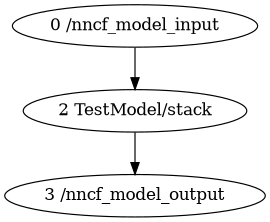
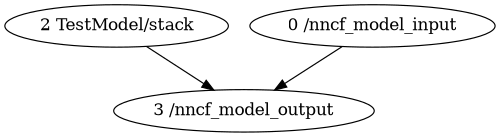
  strict digraph {
    "2 TestModel/stack" [scope=TestModel type=stack]
    "0 /nncf_model_input" [type=nncf_model_input]
    "3 /nncf_model_output" [type=nncf_model_output]
    "2 TestModel/stack" -> "3 /nncf_model_output"
-   "0 /nncf_model_input" -> "2 TestModel/stack"
+   "0 /nncf_model_input" -> "3 /nncf_model_output"
  }
